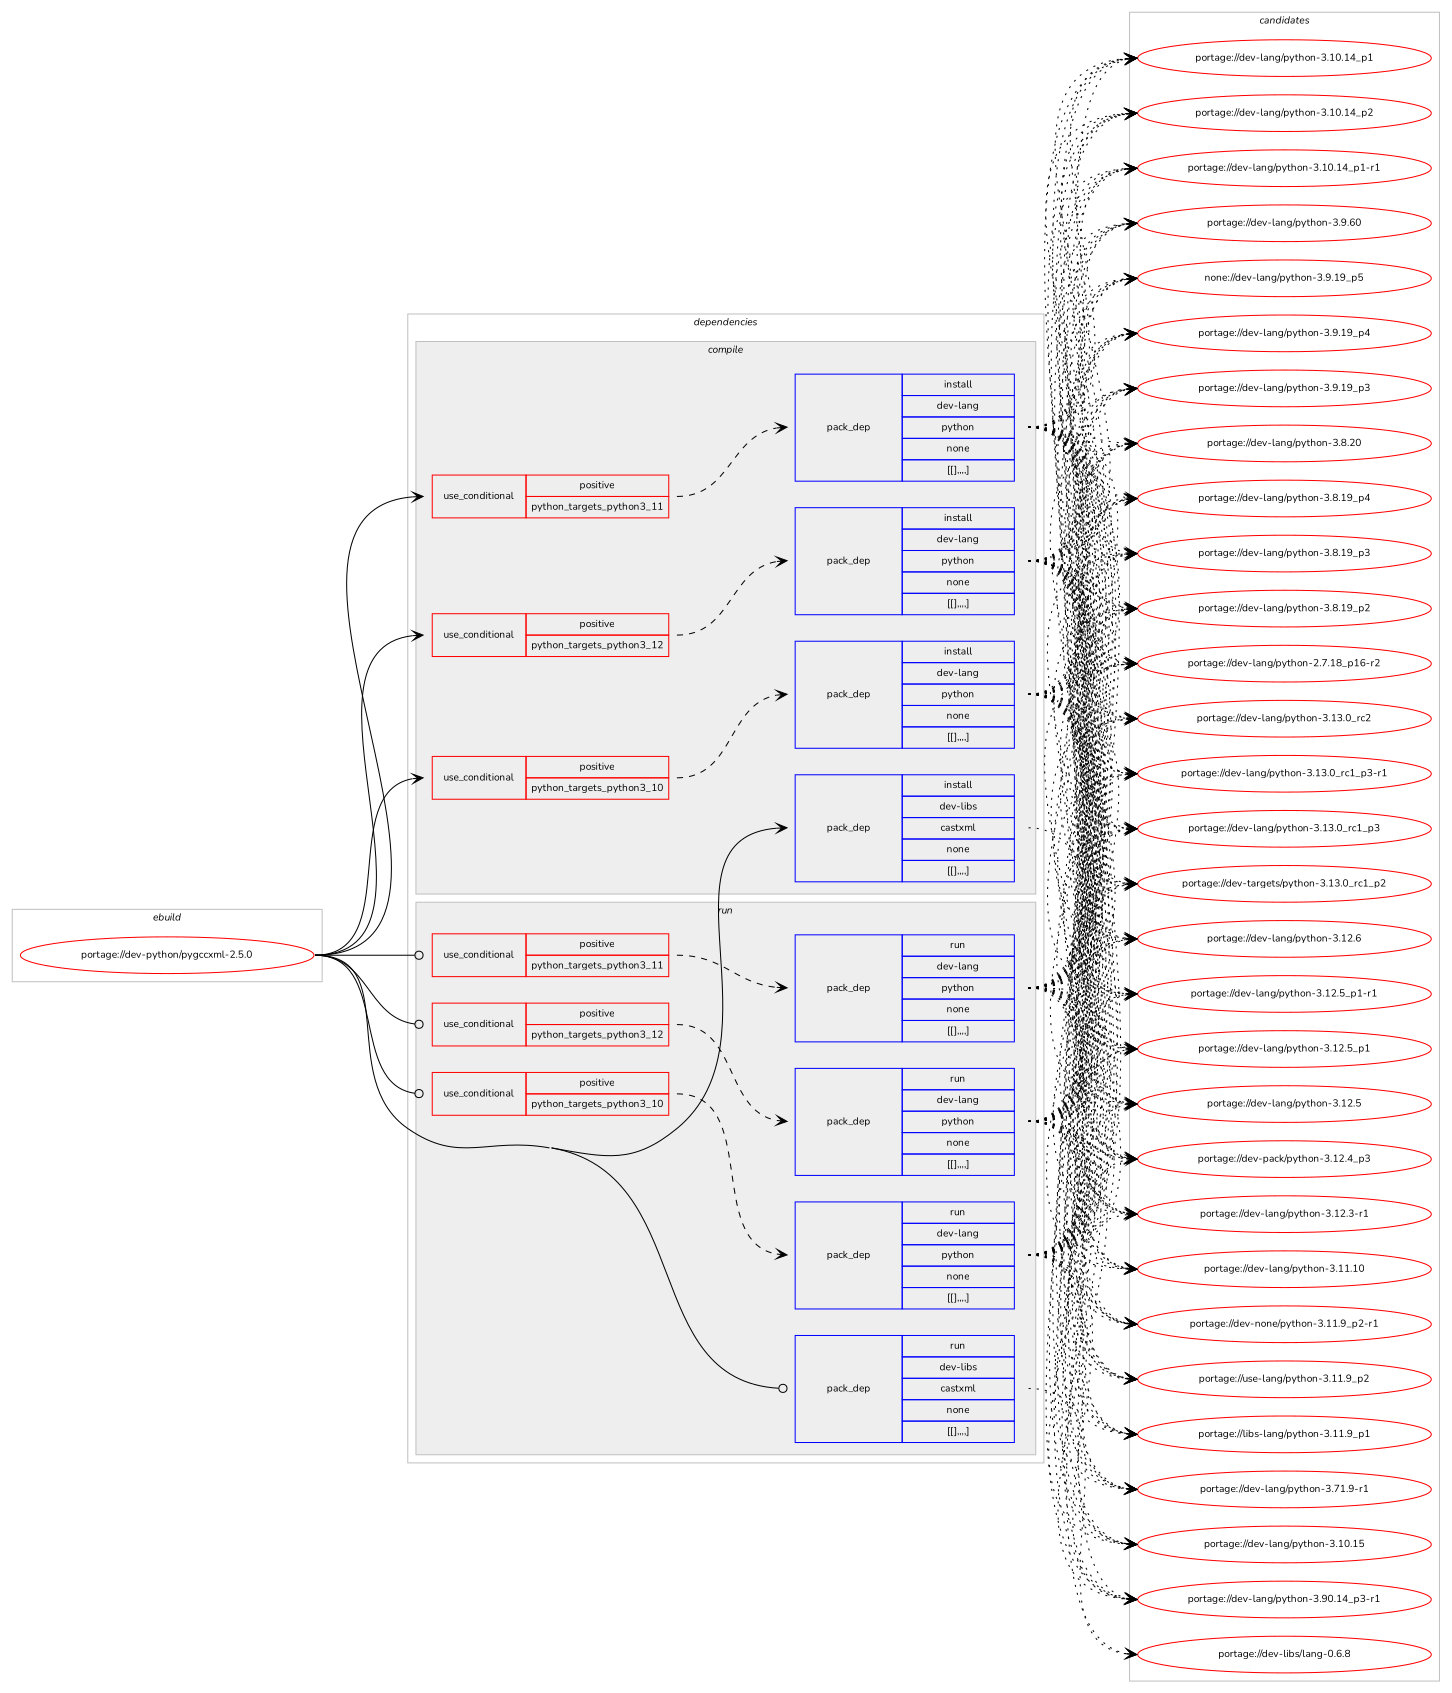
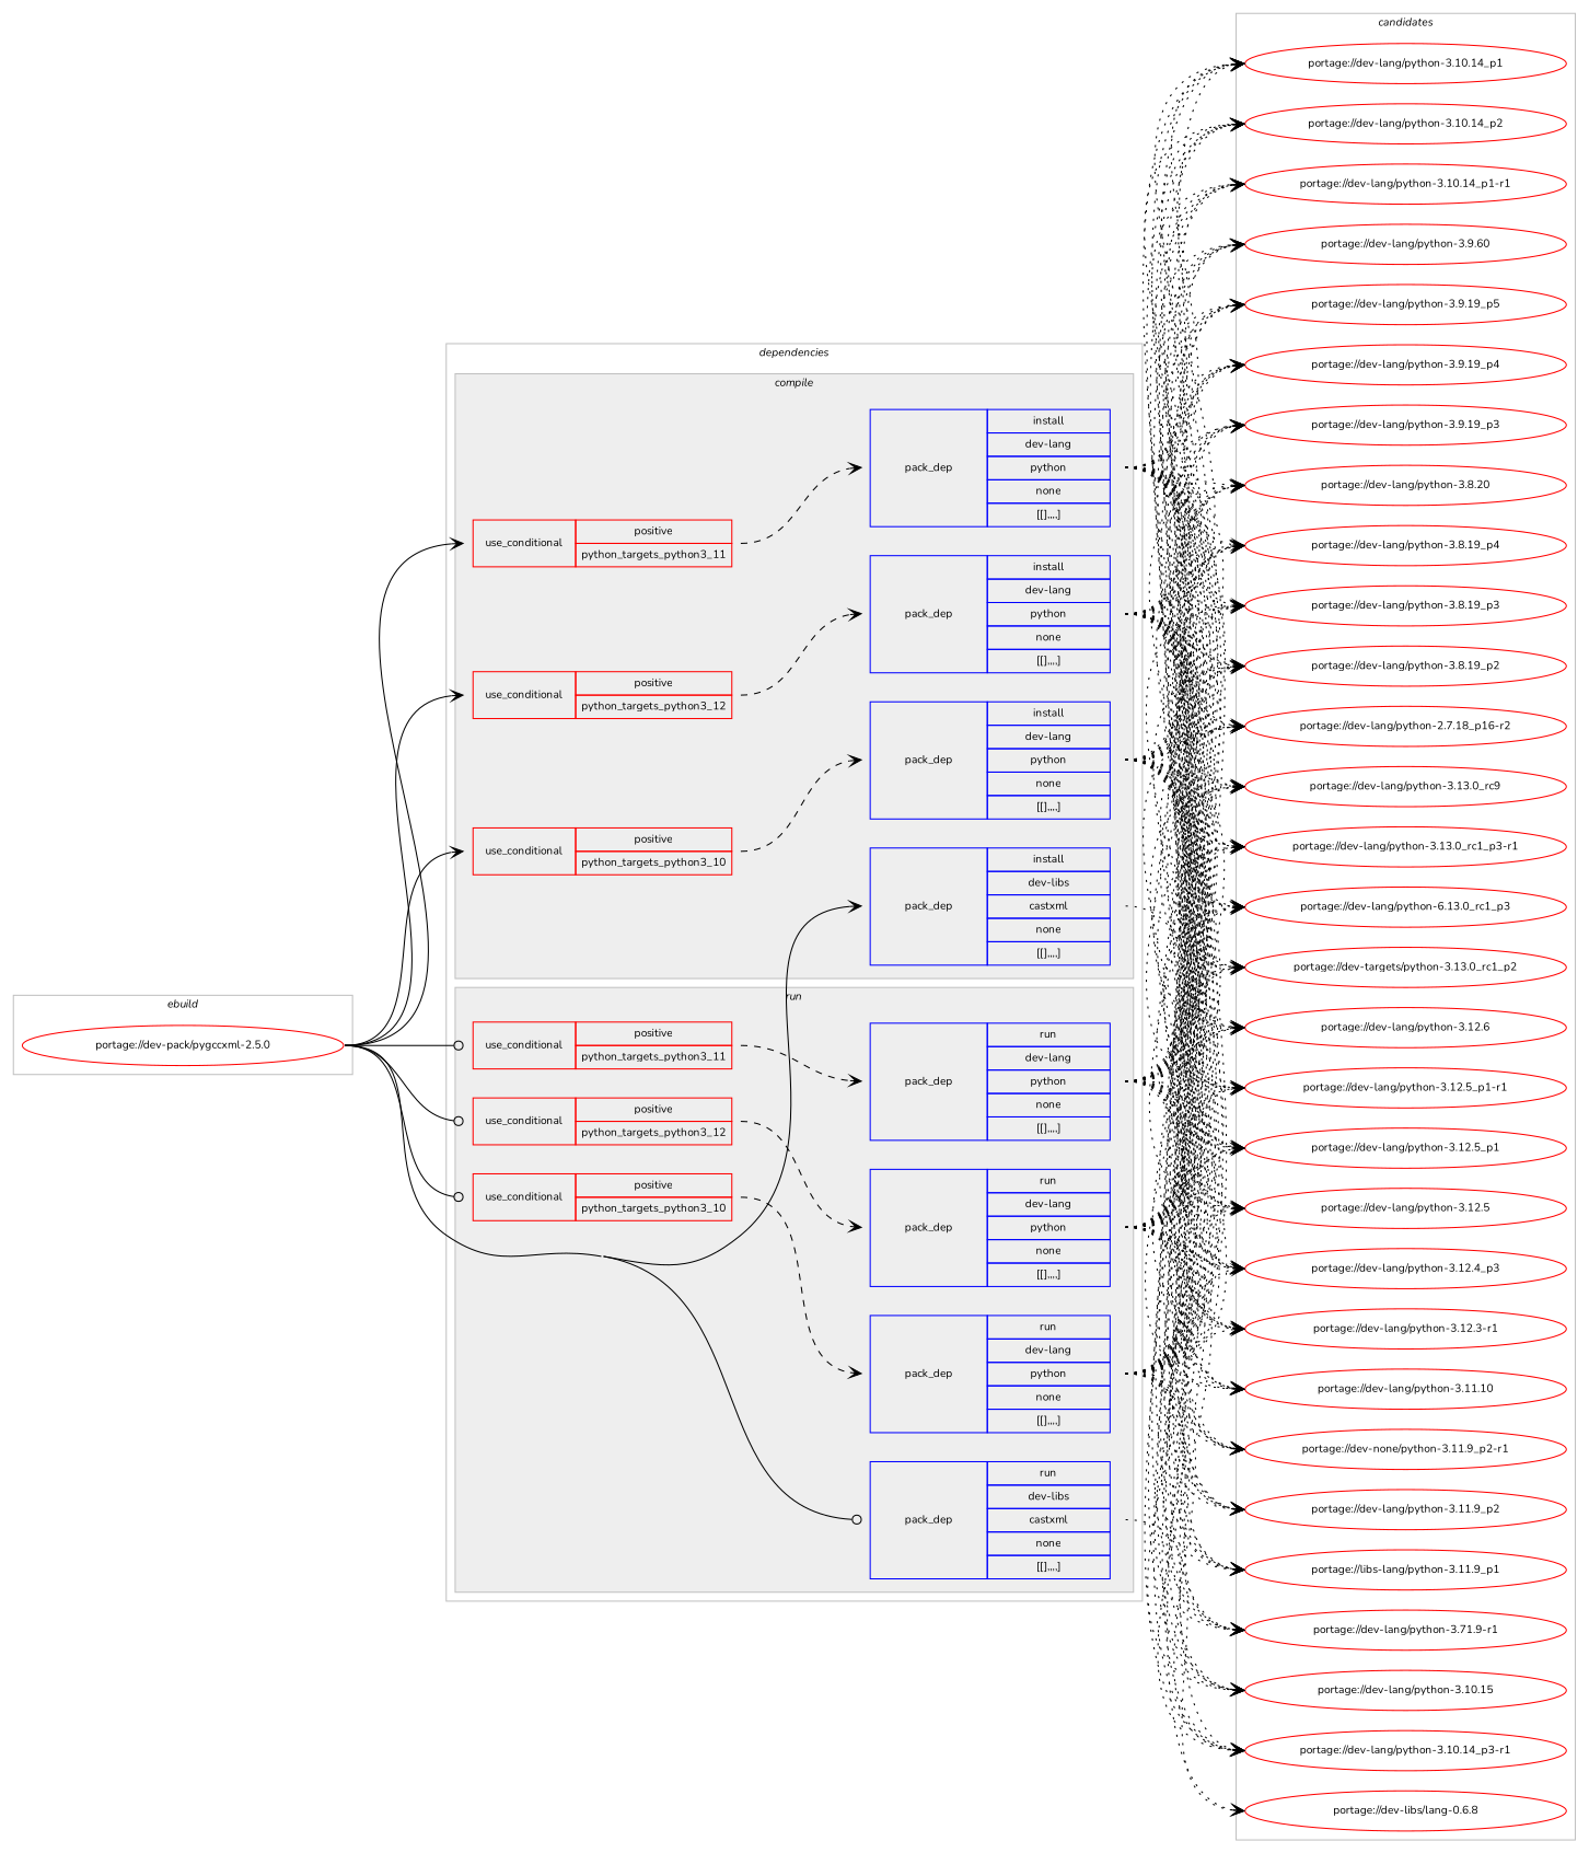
  digraph {
    compound=true
    concentrate=true
    fontname=Nunito
    fontsize=10
    newrank=true
    rankdir=LR
    ranksep=1.5
    node [color=red fontname=Nunito fontsize=10]
    edge [arrowhead=vee fontname=Nunito headport=w style=dotted tailport=e weight=100]
-   n1 [label="portage://dev-python/pygccxml-2.5.0" width=4]
+   n1 [label="portage://dev-pack/pygccxml-2.5.0" width=4]
    n2 [color=blue label=<<TABLE BORDER="0" CELLBORDER="1" CELLSPACING="0" CELLPADDING="4" WIDTH="220"><TR><TD ROWSPAN="6" CELLPADDING="30">pack_dep</TD></TR><TR><TD WIDTH="110">install</TD></TR><TR><TD>dev-lang</TD></TR><TR><TD>python</TD></TR><TR><TD>none</TD></TR><TR><TD>[[],,,,]</TD></TR></TABLE>> shape=none]
    n3 [label=<<TABLE BORDER="0" CELLBORDER="1" CELLSPACING="0" CELLPADDING="4"><TR><TD ROWSPAN="3" CELLPADDING="10">use_conditional</TD></TR><TR><TD>positive</TD></TR><TR><TD>python_targets_python3_10</TD></TR></TABLE>> shape=none]
    n4 [color=blue label=<<TABLE BORDER="0" CELLBORDER="1" CELLSPACING="0" CELLPADDING="4" WIDTH="220"><TR><TD ROWSPAN="6" CELLPADDING="30">pack_dep</TD></TR><TR><TD WIDTH="110">install</TD></TR><TR><TD>dev-lang</TD></TR><TR><TD>python</TD></TR><TR><TD>none</TD></TR><TR><TD>[[],,,,]</TD></TR></TABLE>> shape=none]
    n5 [label=<<TABLE BORDER="0" CELLBORDER="1" CELLSPACING="0" CELLPADDING="4"><TR><TD ROWSPAN="3" CELLPADDING="10">use_conditional</TD></TR><TR><TD>positive</TD></TR><TR><TD>python_targets_python3_11</TD></TR></TABLE>> shape=none]
    n6 [color=blue label=<<TABLE BORDER="0" CELLBORDER="1" CELLSPACING="0" CELLPADDING="4" WIDTH="220"><TR><TD ROWSPAN="6" CELLPADDING="30">pack_dep</TD></TR><TR><TD WIDTH="110">install</TD></TR><TR><TD>dev-lang</TD></TR><TR><TD>python</TD></TR><TR><TD>none</TD></TR><TR><TD>[[],,,,]</TD></TR></TABLE>> shape=none]
    n7 [label=<<TABLE BORDER="0" CELLBORDER="1" CELLSPACING="0" CELLPADDING="4"><TR><TD ROWSPAN="3" CELLPADDING="10">use_conditional</TD></TR><TR><TD>positive</TD></TR><TR><TD>python_targets_python3_12</TD></TR></TABLE>> shape=none]
    n8 [color=blue label=<<TABLE BORDER="0" CELLBORDER="1" CELLSPACING="0" CELLPADDING="4" WIDTH="220"><TR><TD ROWSPAN="6" CELLPADDING="30">pack_dep</TD></TR><TR><TD WIDTH="110">install</TD></TR><TR><TD>dev-libs</TD></TR><TR><TD>castxml</TD></TR><TR><TD>none</TD></TR><TR><TD>[[],,,,]</TD></TR></TABLE>> shape=none]
    n9 [color=blue label=<<TABLE BORDER="0" CELLBORDER="1" CELLSPACING="0" CELLPADDING="4" WIDTH="220"><TR><TD ROWSPAN="6" CELLPADDING="30">pack_dep</TD></TR><TR><TD WIDTH="110">run</TD></TR><TR><TD>dev-lang</TD></TR><TR><TD>python</TD></TR><TR><TD>none</TD></TR><TR><TD>[[],,,,]</TD></TR></TABLE>> shape=none]
    n10 [label=<<TABLE BORDER="0" CELLBORDER="1" CELLSPACING="0" CELLPADDING="4"><TR><TD ROWSPAN="3" CELLPADDING="10">use_conditional</TD></TR><TR><TD>positive</TD></TR><TR><TD>python_targets_python3_10</TD></TR></TABLE>> shape=none]
    n11 [color=blue label=<<TABLE BORDER="0" CELLBORDER="1" CELLSPACING="0" CELLPADDING="4" WIDTH="220"><TR><TD ROWSPAN="6" CELLPADDING="30">pack_dep</TD></TR><TR><TD WIDTH="110">run</TD></TR><TR><TD>dev-lang</TD></TR><TR><TD>python</TD></TR><TR><TD>none</TD></TR><TR><TD>[[],,,,]</TD></TR></TABLE>> shape=none]
    n12 [label=<<TABLE BORDER="0" CELLBORDER="1" CELLSPACING="0" CELLPADDING="4"><TR><TD ROWSPAN="3" CELLPADDING="10">use_conditional</TD></TR><TR><TD>positive</TD></TR><TR><TD>python_targets_python3_11</TD></TR></TABLE>> shape=none]
    n13 [color=blue label=<<TABLE BORDER="0" CELLBORDER="1" CELLSPACING="0" CELLPADDING="4" WIDTH="220"><TR><TD ROWSPAN="6" CELLPADDING="30">pack_dep</TD></TR><TR><TD WIDTH="110">run</TD></TR><TR><TD>dev-lang</TD></TR><TR><TD>python</TD></TR><TR><TD>none</TD></TR><TR><TD>[[],,,,]</TD></TR></TABLE>> shape=none]
    n14 [label=<<TABLE BORDER="0" CELLBORDER="1" CELLSPACING="0" CELLPADDING="4"><TR><TD ROWSPAN="3" CELLPADDING="10">use_conditional</TD></TR><TR><TD>positive</TD></TR><TR><TD>python_targets_python3_12</TD></TR></TABLE>> shape=none]
    n15 [color=blue label=<<TABLE BORDER="0" CELLBORDER="1" CELLSPACING="0" CELLPADDING="4" WIDTH="220"><TR><TD ROWSPAN="6" CELLPADDING="30">pack_dep</TD></TR><TR><TD WIDTH="110">run</TD></TR><TR><TD>dev-libs</TD></TR><TR><TD>castxml</TD></TR><TR><TD>none</TD></TR><TR><TD>[[],,,,]</TD></TR></TABLE>> shape=none]
-   n16 [label="portage://dev-lang/python-3.13.0_rc2" width=4]
+   n16 [label="portage://dev-lang/python-3.13.0_rc9" width=4]
    n17 [label="portage://dev-lang/python-3.13.0_rc1_p3-r1" width=4]
-   n18 [label="portage://dev-lang/python-3.13.0_rc1_p3" width=4]
+   n18 [label="portage://dev-lang/python-6.13.0_rc1_p3" width=4]
    n19 [label="portage://dev-targets/python-3.13.0_rc1_p2" width=4]
    n20 [label="portage://dev-lang/python-3.12.6" width=4]
    n21 [label="portage://dev-lang/python-3.12.5_p1-r1" width=4]
    n22 [label="portage://dev-lang/python-3.12.5_p1" width=4]
    n23 [label="portage://dev-lang/python-3.12.5" width=4]
-   n24 [label="portage://dev-pack/python-3.12.4_p3" width=4]
+   n24 [label="portage://dev-lang/python-3.12.4_p3" width=4]
    n25 [label="portage://dev-lang/python-3.12.3-r1" width=4]
    n26 [label="portage://dev-lang/python-3.11.10" width=4]
    n27 [label="portage://dev-none/python-3.11.9_p2-r1" width=4]
-   n28 [label="portage://use-lang/python-3.11.9_p2" width=4]
+   n28 [label="portage://dev-lang/python-3.11.9_p2" width=4]
    n29 [label="portage://libs-lang/python-3.11.9_p1" width=4]
    n30 [label="portage://dev-lang/python-3.71.9-r1" width=4]
    n31 [label="portage://dev-lang/python-3.10.15" width=4]
-   n32 [label="portage://dev-lang/python-3.90.14_p3-r1" width=4]
+   n32 [label="portage://dev-lang/python-3.10.14_p3-r1" width=4]
    n33 [label="portage://dev-lang/python-3.10.14_p1" width=4]
    n34 [label="portage://dev-lang/python-3.10.14_p2" width=4]
    n35 [label="portage://dev-lang/python-3.10.14_p1-r1" width=4]
    n36 [label="portage://dev-lang/python-3.9.60" width=4]
-   n37 [label="none://dev-lang/python-3.9.19_p5" width=4]
+   n37 [label="portage://dev-lang/python-3.9.19_p5" width=4]
    n38 [label="portage://dev-lang/python-3.9.19_p4" width=4]
    n39 [label="portage://dev-lang/python-3.9.19_p3" width=4]
    n40 [label="portage://dev-lang/python-3.8.20" width=4]
    n41 [label="portage://dev-lang/python-3.8.19_p4" width=4]
    n42 [label="portage://dev-lang/python-3.8.19_p3" width=4]
    n43 [label="portage://dev-lang/python-3.8.19_p2" width=4]
    n44 [label="portage://dev-lang/python-2.7.18_p16-r2" width=4]
    n45 [label="portage://dev-libs/lang-0.6.8" width=4]
    subgraph cluster_1 {
      color=gray
      label=<<i>ebuild</i>>
      n1
    }
    subgraph cluster_2 {
      color=gray
      label=<<i>dependencies</i>>
      subgraph cluster_3 {
        color=gray
        fillcolor="#eeeeee"
        label=<<i>compile</i>>
        style=filled
        subgraph sub_4 {
          color=gray
          fillcolor="#eeeeee"
          label=<<i>compile</i>>
          style=filled
          n3
          subgraph sub_5 {
            color=gray
            fillcolor="#eeeeee"
            label=<<i>compile</i>>
            style=filled
            n2
          }
        }
        subgraph sub_6 {
          color=gray
          fillcolor="#eeeeee"
          label=<<i>compile</i>>
          style=filled
          n5
          subgraph sub_7 {
            color=gray
            fillcolor="#eeeeee"
            label=<<i>compile</i>>
            style=filled
            n4
          }
        }
        subgraph sub_8 {
          color=gray
          fillcolor="#eeeeee"
          label=<<i>compile</i>>
          style=filled
          n7
          subgraph sub_9 {
            color=gray
            fillcolor="#eeeeee"
            label=<<i>compile</i>>
            style=filled
            n6
          }
        }
        subgraph sub_10 {
          color=gray
          fillcolor="#eeeeee"
          label=<<i>compile</i>>
          style=filled
          n8
        }
      }
      subgraph cluster_11 {
        color=gray
        fillcolor="#eeeeee"
        label=<<i>compile and run</i>>
        style=filled
      }
      subgraph cluster_12 {
        color=gray
        fillcolor="#eeeeee"
        label=<<i>run</i>>
        style=filled
        subgraph sub_13 {
          color=gray
          fillcolor="#eeeeee"
          label=<<i>run</i>>
          style=filled
          n10
          subgraph sub_14 {
            color=gray
            fillcolor="#eeeeee"
            label=<<i>run</i>>
            style=filled
            n9
          }
        }
        subgraph sub_15 {
          color=gray
          fillcolor="#eeeeee"
          label=<<i>run</i>>
          style=filled
          n12
          subgraph sub_16 {
            color=gray
            fillcolor="#eeeeee"
            label=<<i>run</i>>
            style=filled
            n11
          }
        }
        subgraph sub_17 {
          color=gray
          fillcolor="#eeeeee"
          label=<<i>run</i>>
          style=filled
          n14
          subgraph sub_18 {
            color=gray
            fillcolor="#eeeeee"
            label=<<i>run</i>>
            style=filled
            n13
          }
        }
        subgraph sub_19 {
          color=gray
          fillcolor="#eeeeee"
          label=<<i>run</i>>
          style=filled
          n15
        }
      }
    }
    subgraph cluster_20 {
      color=gray
      label=<<i>candidates</i>>
      rank=same
      subgraph sub_21 {
        color=black
        label=<<i>candidates</i>>
        nodesep=1
        rank=same
        n16
        n17
        n18
        n19
        n20
        n21
        n22
        n23
        n24
        n25
        n26
        n27
        n28
        n29
        n30
        n31
        n32
        n33
        n34
        n35
        n36
        n37
        n38
        n39
        n40
        n41
        n42
        n43
        n44
      }
      subgraph sub_22 {
        color=black
        label=<<i>candidates</i>>
        nodesep=1
        rank=same
        n16
        n17
        n18
        n19
        n20
        n21
        n22
        n23
        n24
        n25
        n26
        n27
        n28
        n29
        n30
        n31
        n32
        n33
        n34
        n35
        n36
        n37
        n38
        n39
        n40
        n41
        n42
        n43
        n44
      }
      subgraph sub_23 {
        color=black
        label=<<i>candidates</i>>
        nodesep=1
        rank=same
        n16
        n17
        n18
        n19
        n20
        n21
        n22
        n23
        n24
        n25
        n26
        n27
        n28
        n29
        n30
        n31
        n32
        n33
        n34
        n35
        n36
        n37
        n38
        n39
        n40
        n41
        n42
        n43
        n44
      }
      subgraph sub_24 {
        color=black
        label=<<i>candidates</i>>
        nodesep=1
        rank=same
        n45
      }
      subgraph sub_25 {
        color=black
        label=<<i>candidates</i>>
        nodesep=1
        rank=same
        n16
        n17
        n18
        n19
        n20
        n21
        n22
        n23
        n24
        n25
        n26
        n27
        n28
        n29
        n30
        n31
        n32
        n33
        n34
        n35
        n36
        n37
        n38
        n39
        n40
        n41
        n42
        n43
        n44
      }
      subgraph sub_26 {
        color=black
        label=<<i>candidates</i>>
        nodesep=1
        rank=same
        n16
        n17
        n18
        n19
        n20
        n21
        n22
        n23
        n24
        n25
        n26
        n27
        n28
        n29
        n30
        n31
        n32
        n33
        n34
        n35
        n36
        n37
        n38
        n39
        n40
        n41
        n42
        n43
        n44
      }
      subgraph sub_27 {
        color=black
        label=<<i>candidates</i>>
        nodesep=1
        rank=same
        n16
        n17
        n18
        n19
        n20
        n21
        n22
        n23
        n24
        n25
        n26
        n27
        n28
        n29
        n30
        n31
        n32
        n33
        n34
        n35
        n36
        n37
        n38
        n39
        n40
        n41
        n42
        n43
        n44
      }
      subgraph sub_28 {
        color=black
        label=<<i>candidates</i>>
        nodesep=1
        rank=same
        n45
      }
    }
    n1 -> n3 [style=solid weight=20]
    n1 -> n5 [style=solid weight=20]
    n1 -> n7 [style=solid weight=20]
    n1 -> n8 [style=solid weight=20]
    n1 -> n10 [arrowhead=odot style=solid weight=20]
    n1 -> n12 [arrowhead=odot style=solid weight=20]
    n1 -> n14 [arrowhead=odot style=solid weight=20]
    n1 -> n15 [arrowhead=odot style=solid weight=20]
    n2 -> n16
    n2 -> n17
    n2 -> n18
    n2 -> n19
    n2 -> n20
    n2 -> n21
    n2 -> n22
    n2 -> n23
    n2 -> n24
    n2 -> n25
    n2 -> n26
    n2 -> n27
    n2 -> n28
    n2 -> n29
    n2 -> n30
    n2 -> n31
    n2 -> n32
    n2 -> n33
    n2 -> n34
    n2 -> n35
    n2 -> n36
    n2 -> n37
    n2 -> n38
    n2 -> n39
    n2 -> n40
    n2 -> n41
    n2 -> n42
    n2 -> n43
    n2 -> n44
    n3 -> n2 [style=dashed weight=20]
    n4 -> n16
    n4 -> n17
    n4 -> n18
    n4 -> n19
    n4 -> n20
    n4 -> n21
    n4 -> n22
    n4 -> n23
    n4 -> n24
    n4 -> n25
    n4 -> n26
    n4 -> n27
    n4 -> n28
    n4 -> n29
    n4 -> n30
    n4 -> n31
    n4 -> n32
    n4 -> n33
    n4 -> n34
    n4 -> n35
    n4 -> n36
    n4 -> n37
    n4 -> n38
    n4 -> n39
    n4 -> n40
    n4 -> n41
    n4 -> n42
    n4 -> n43
    n4 -> n44
    n5 -> n4 [style=dashed weight=20]
    n6 -> n16
    n6 -> n17
    n6 -> n18
    n6 -> n19
    n6 -> n20
    n6 -> n21
    n6 -> n22
    n6 -> n23
    n6 -> n24
    n6 -> n25
    n6 -> n26
    n6 -> n27
    n6 -> n28
    n6 -> n29
    n6 -> n30
    n6 -> n31
    n6 -> n32
    n6 -> n33
    n6 -> n34
    n6 -> n35
    n6 -> n36
    n6 -> n37
    n6 -> n38
    n6 -> n39
    n6 -> n40
    n6 -> n41
    n6 -> n42
    n6 -> n43
    n6 -> n44
    n7 -> n6 [style=dashed weight=20]
    n8 -> n45
    n9 -> n16
    n9 -> n17
    n9 -> n18
    n9 -> n19
    n9 -> n20
    n9 -> n21
    n9 -> n22
    n9 -> n23
    n9 -> n24
    n9 -> n25
    n9 -> n26
    n9 -> n27
    n9 -> n28
    n9 -> n29
    n9 -> n30
    n9 -> n31
    n9 -> n32
    n9 -> n33
    n9 -> n34
    n9 -> n35
    n9 -> n36
    n9 -> n37
    n9 -> n38
    n9 -> n39
    n9 -> n40
    n9 -> n41
    n9 -> n42
    n9 -> n43
    n9 -> n44
    n10 -> n9 [style=dashed weight=20]
    n11 -> n16
    n11 -> n17
    n11 -> n18
    n11 -> n19
    n11 -> n20
    n11 -> n21
    n11 -> n22
    n11 -> n23
    n11 -> n24
    n11 -> n25
    n11 -> n26
    n11 -> n27
    n11 -> n28
    n11 -> n29
    n11 -> n30
    n11 -> n31
    n11 -> n32
    n11 -> n33
    n11 -> n34
    n11 -> n35
    n11 -> n36
    n11 -> n37
    n11 -> n38
    n11 -> n39
    n11 -> n40
    n11 -> n41
    n11 -> n42
    n11 -> n43
    n11 -> n44
    n12 -> n11 [style=dashed weight=20]
    n13 -> n16
    n13 -> n17
    n13 -> n18
    n13 -> n19
    n13 -> n20
    n13 -> n21
    n13 -> n22
    n13 -> n23
    n13 -> n24
    n13 -> n25
    n13 -> n26
    n13 -> n27
    n13 -> n28
    n13 -> n29
    n13 -> n30
    n13 -> n31
    n13 -> n32
    n13 -> n33
    n13 -> n34
    n13 -> n35
    n13 -> n36
    n13 -> n37
    n13 -> n38
    n13 -> n39
    n13 -> n40
    n13 -> n41
    n13 -> n42
    n13 -> n43
    n13 -> n44
    n14 -> n13 [style=dashed weight=20]
    n15 -> n45
  }
